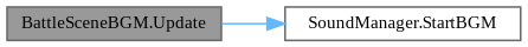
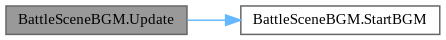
  digraph {
    rankdir=LR
    fontname="Liberation Serif"
    node [fontname="Liberation Serif" fontsize=10 shape=box style=filled]
    n1 [color=gray40 fillcolor=grey60 fontcolor=black height=0.2 label="BattleSceneBGM.Update" width=0.4]
-   n2 [color=grey40 fillcolor=white height=0.2 label="SoundManager.StartBGM" width=0.4]
+   n2 [color=grey40 fillcolor=white height=0.2 label="BattleSceneBGM.StartBGM" width=0.4]
    n1 -> n2 [color=steelblue1 fontname="Liberation Serif" fontsize=10 labelfontname=Helvetica labelfontsize=10 style=solid]
  }
